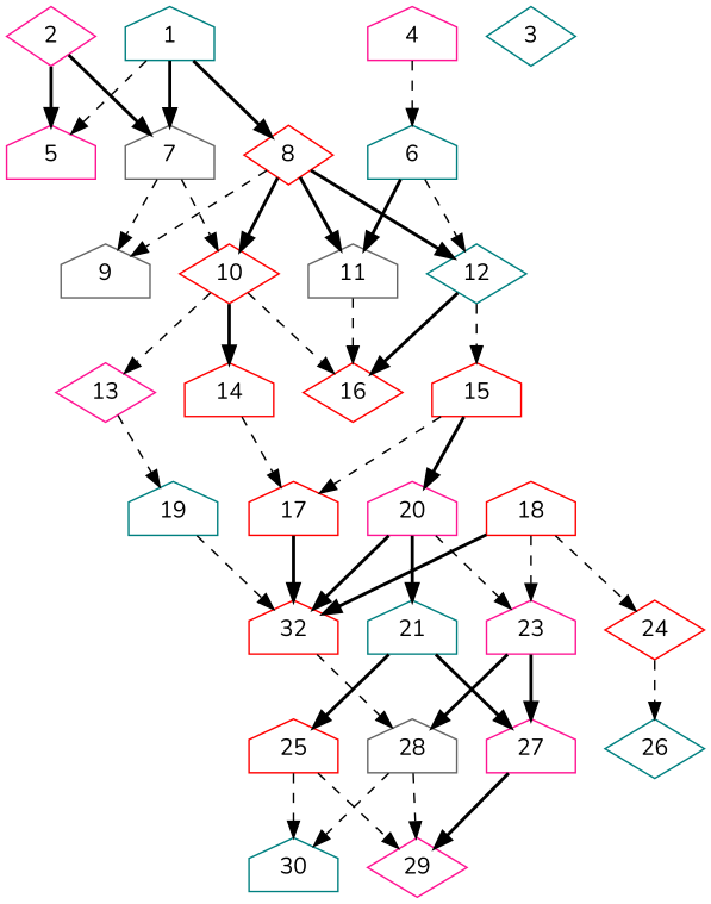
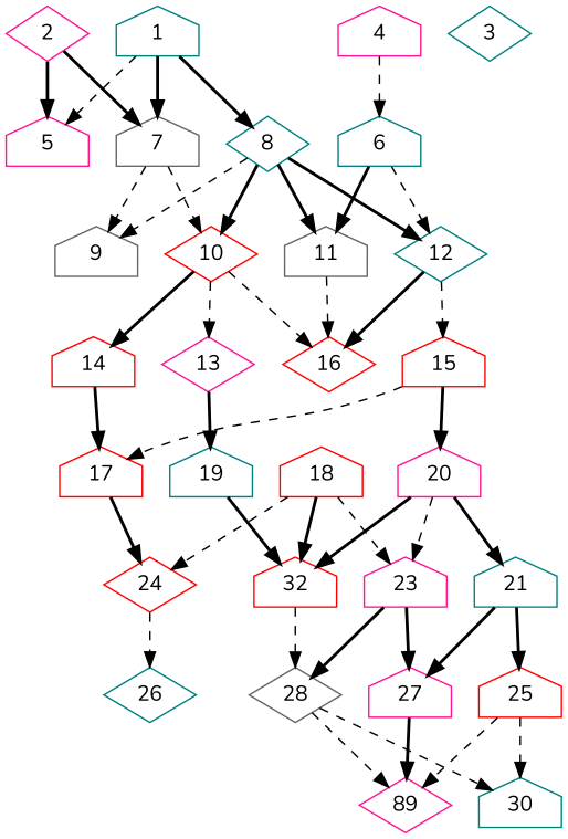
  digraph {
    fontname=Nunito
    node [alpha=0.03 color=red fontname=Nunito shape=house]
    edge [fontname=Nunito style=dashed]
    1 [color=teal expect_size=12924928]
    5 [alpha=0.00 color=deeppink expect_size=13114368]
    7 [alpha=0.02 color=gray40 expect_size=13709312]
-   8 [alpha=0.02 expect_size=14320640 shape=diamond]
+   8 [alpha=0.02 color=teal expect_size=14320640 shape=diamond]
    9 [color=gray40 expect_size=29793280]
    10 [alpha=0.13 expect_size=47366144 shape=diamond]
    12 [alpha=0.12 color=teal expect_size=5256192 shape=diamond]
    11 [alpha=0.19 color=gray40 expect_size=46186496]
    16 [alpha=0.06 expect_size=25192448 shape=diamond]
    15 [alpha=0.12 expect_size=24304640]
    13 [alpha=0.01 color=deeppink expect_size=49903616 shape=diamond]
    14 [alpha=0.11 expect_size=40097792]
    2 [alpha=0.19 color=deeppink expect_size=51616768 shape=diamond]
    3 [alpha=0.16 color=teal expect_size=47885312 shape=diamond]
    4 [alpha=0.13 color=deeppink expect_size=51620864]
    6 [color=teal expect_size=39924736]
    17 [alpha=0.06 expect_size=33192960]
    20 [alpha=0.15 color=deeppink expect_size=48575488]
    19 [alpha=0.13 color=teal expect_size=41096192]
    n20 [alpha=0.04 expect_size=28654592 label=32]
    24 [alpha=0.10 expect_size=13067264 shape=diamond]
    18 [alpha=0.18 expect_size=36739072]
    23 [alpha=0.07 color=deeppink expect_size=10479616]
    21 [alpha=0.20 color=teal expect_size=30913536]
-   28 [alpha=0.08 color=gray40 expect_size=50972672]
+   28 [alpha=0.08 color=gray40 expect_size=50972672 shape=diamond]
    26 [alpha=0.16 color=teal expect_size=20700160 shape=diamond]
    27 [alpha=0.20 color=deeppink expect_size=35771392]
    25 [alpha=0.15 expect_size=39204864]
-   29 [alpha=0.06 color=deeppink expect_size=46879744 shape=diamond]
+   29 [alpha=0.06 color=deeppink expect_size=46879744 shape=diamond label=89]
    30 [alpha=0.02 color=teal expect_size=29645824]
    1 -> 5
    1 -> 7 [style=bold]
    1 -> 8 [style=bold]
    7 -> 9
    7 -> 10
    8 -> 9
    8 -> 10 [style=bold]
    8 -> 12 [style=bold]
    8 -> 11 [style=bold]
    10 -> 16
    10 -> 13
    10 -> 14 [style=bold]
    12 -> 16 [style=bold]
    12 -> 15
    11 -> 16
    15 -> 17
    15 -> 20 [style=bold]
-   13 -> 19
-   14 -> 17
+   13 -> 19 [style=bold]
+   14 -> 17 [style=bold]
    2 -> 5 [style=bold]
    2 -> 7 [style=bold]
    4 -> 6
    6 -> 12
    6 -> 11 [style=bold]
-   17 -> n20 [style=bold]
+   17 -> 24 [style=bold]
    20 -> n20 [style=bold]
    20 -> 23
    20 -> 21 [style=bold]
-   19 -> n20
+   19 -> n20 [style=bold]
    n20 -> 28
    24 -> 26
    18 -> n20 [style=bold]
    18 -> 24
    18 -> 23
    23 -> 28 [style=bold]
    23 -> 27 [style=bold]
    21 -> 27 [style=bold]
    21 -> 25 [style=bold]
    28 -> 29
    28 -> 30
    27 -> 29 [style=bold]
    25 -> 29
    25 -> 30
  }
